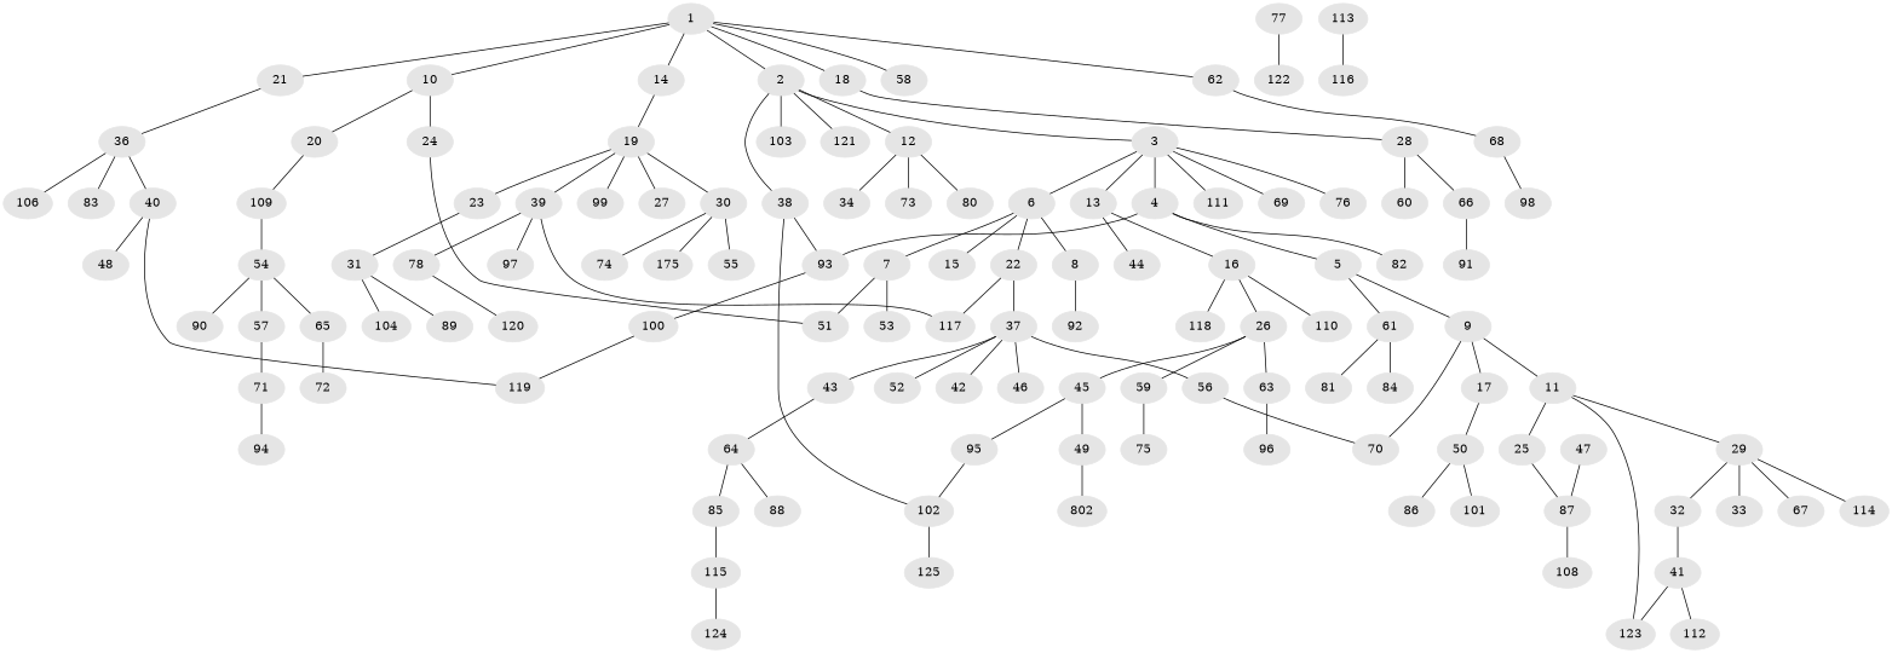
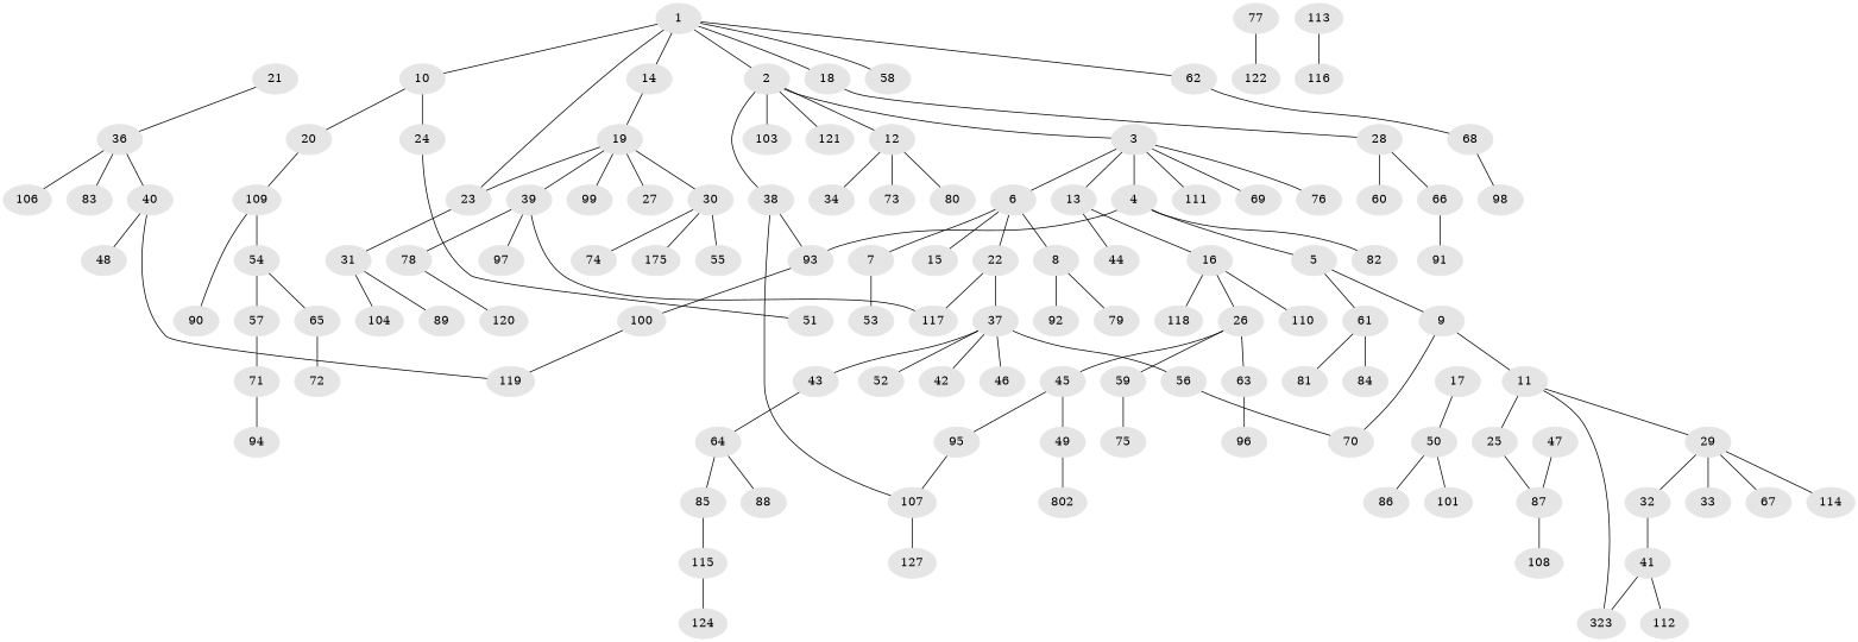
  graph {
    node [color=gray90 style=filled]
    1
    2
    10
    14
    18
    21
    58
    62
    3
    12
    38
    103
    121
    20
    24
    19
    28
    36
    68
    4
    6
    13
    69
    76
    111
    34
    73
    80
    93
-   107 [label=102]
+   107
    5
    82
    7
    8
    15
    22
    16
    44
    77
    122
    9
    61
    100
    11
    17
    70
    81
    84
    51
    53
+   79
    92
    37
    117
    25
    29
-   123
+   123 [label=323]
    50
    109
    87
    32
    33
    67
    114
    26
    110
    118
    23
    27
    30
    39
    99
    45
    59
    63
    86
    101
    60
    66
    31
    55
    74
    n83 [label=175]
    78
    97
    54
    57
    65
    90
    40
    83
    106
    42
    43
    46
    52
    56
    89
    104
    47
    108
    49
    95
    75
    96
    91
    41
    112
    113
    116
    48
    119
    64
-   125
+   125 [label=127]
    120
    85
    88
    n118 [label=802]
    71
    72
    94
    98
    115
    124
    1 -- 2
    1 -- 10
    1 -- 14
    1 -- 18
-   1 -- 21
+   1 -- 23
    1 -- 58
    1 -- 62
    2 -- 3
    2 -- 12
    2 -- 38
    2 -- 103
    2 -- 121
    10 -- 20
    10 -- 24
    14 -- 19
    18 -- 28
    21 -- 36
    62 -- 68
    3 -- 4
    3 -- 6
    3 -- 13
    3 -- 69
    3 -- 76
    3 -- 111
    12 -- 34
    12 -- 73
    12 -- 80
    38 -- 93
    38 -- 107
    20 -- 109
    24 -- 51
    19 -- 23
    19 -- 27
    19 -- 30
    19 -- 39
    19 -- 99
    28 -- 60
    28 -- 66
    36 -- 40
    36 -- 83
    36 -- 106
    68 -- 98
    4 -- 93
    4 -- 5
    4 -- 82
    6 -- 7
    6 -- 8
    6 -- 15
    6 -- 22
    13 -- 16
    13 -- 44
    93 -- 100
    107 -- 125
    5 -- 9
    5 -- 61
-   7 -- 51
    7 -- 53
+   8 -- 79
    8 -- 92
    22 -- 37
    22 -- 117
    16 -- 26
    16 -- 110
    16 -- 118
    77 -- 122
    9 -- 11
-   9 -- 17
    9 -- 70
    61 -- 81
    61 -- 84
    100 -- 119
    11 -- 25
    11 -- 29
    11 -- 123
    17 -- 50
    37 -- 42
    37 -- 43
    37 -- 46
    37 -- 52
    37 -- 56
    25 -- 87
    29 -- 32
    29 -- 33
    29 -- 67
    29 -- 114
    50 -- 86
    50 -- 101
    109 -- 54
    87 -- 108
    32 -- 41
    26 -- 45
    26 -- 59
    26 -- 63
    23 -- 31
    30 -- 55
    30 -- 74
    30 -- n83
    39 -- 117
    39 -- 78
    39 -- 97
    45 -- 49
    45 -- 95
    59 -- 75
    63 -- 96
    66 -- 91
    31 -- 89
    31 -- 104
    78 -- 120
    54 -- 57
    54 -- 65
-   54 -- 90
+   109 -- 90
    57 -- 71
    65 -- 72
    40 -- 48
    40 -- 119
    43 -- 64
    56 -- 70
    47 -- 87
    49 -- n118
    95 -- 107
    41 -- 123
    41 -- 112
    113 -- 116
    64 -- 85
    64 -- 88
    85 -- 115
    71 -- 94
    115 -- 124
  }
